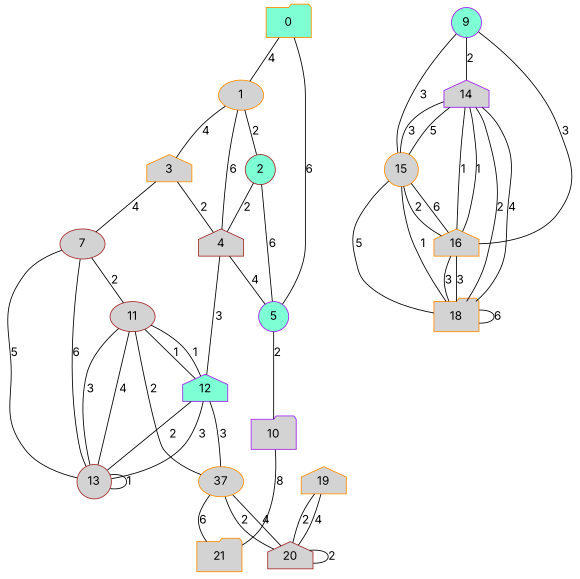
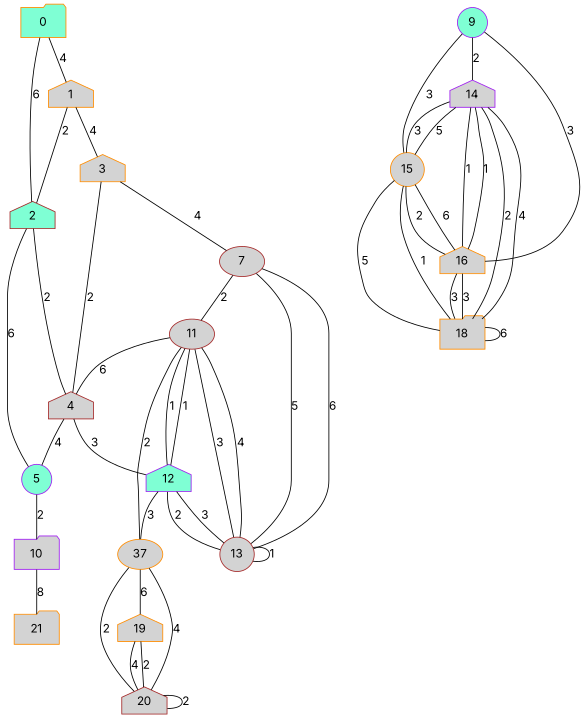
  graph {
    fontname=Inter
    node [color=darkorange fillcolor=lightgrey fontname=Inter shape=house style=filled weight=1]
    edge [fontname=Inter]
    0 [fillcolor=aquamarine shape=folder]
-   1 [shape=ellipse]
-   2 [color=brown fillcolor=aquamarine shape=circle]
+   1
+   2 [color=brown fillcolor=aquamarine]
    3
    4 [color=brown]
    5 [color=purple fillcolor=aquamarine shape=circle]
    7 [color=brown shape=ellipse]
    12 [color=purple fillcolor=aquamarine]
    10 [color=purple shape=folder]
    11 [color=brown shape=ellipse]
    13 [color=brown shape=circle weight=2]
    21 [shape=folder weight=4]
    n13 [label=37 shape=ellipse]
    9 [color=purple fillcolor=aquamarine shape=circle]
    14 [color=purple]
    15 [shape=circle]
    16
    18 [shape=folder weight=2]
    19
    20 [color=brown weight=2]
    0 -- 1 [label=4]
-   0 -- 5 [label=6]
+   0 -- 2 [label=6]
    1 -- 2 [label=2]
    1 -- 3 [label=4]
-   1 -- 4 [label=6]
+   11 -- 4 [label=6]
    2 -- 4 [label=2]
    2 -- 5 [label=6]
    3 -- 4 [label=2]
    3 -- 7 [label=4]
    4 -- 5 [label=4]
    4 -- 12 [label=3]
    5 -- 10 [label=2]
    7 -- 11 [label=2]
    7 -- 13 [label=5]
    7 -- 13 [label=6]
    12 -- 13 [label=2]
    12 -- 13 [label=3]
    12 -- n13 [label=3]
    10 -- 21 [label=8]
    11 -- 12 [label=1]
    11 -- 12 [label=1]
    11 -- 13 [label=3]
    11 -- 13 [label=4]
    11 -- n13 [label=2]
    13 -- 13 [label=1]
-   n13 -- 21 [label=6]
+   n13 -- 19 [label=6]
    n13 -- 20 [label=4]
    n13 -- 20 [label=2]
    9 -- 14 [label=2]
    9 -- 15 [label=3]
    9 -- 16 [label=3]
    14 -- 15 [label=5]
    14 -- 15 [label=3]
    14 -- 16 [label=1]
    14 -- 16 [label=1]
    14 -- 18 [label=2]
    14 -- 18 [label=4]
    15 -- 16 [label=6]
    15 -- 16 [label=2]
    15 -- 18 [label=5]
    15 -- 18 [label=1]
    16 -- 18 [label=3]
    16 -- 18 [label=3]
    18 -- 18 [label=6]
    19 -- 20 [label=2]
    19 -- 20 [label=4]
    20 -- 20 [label=2]
  }
